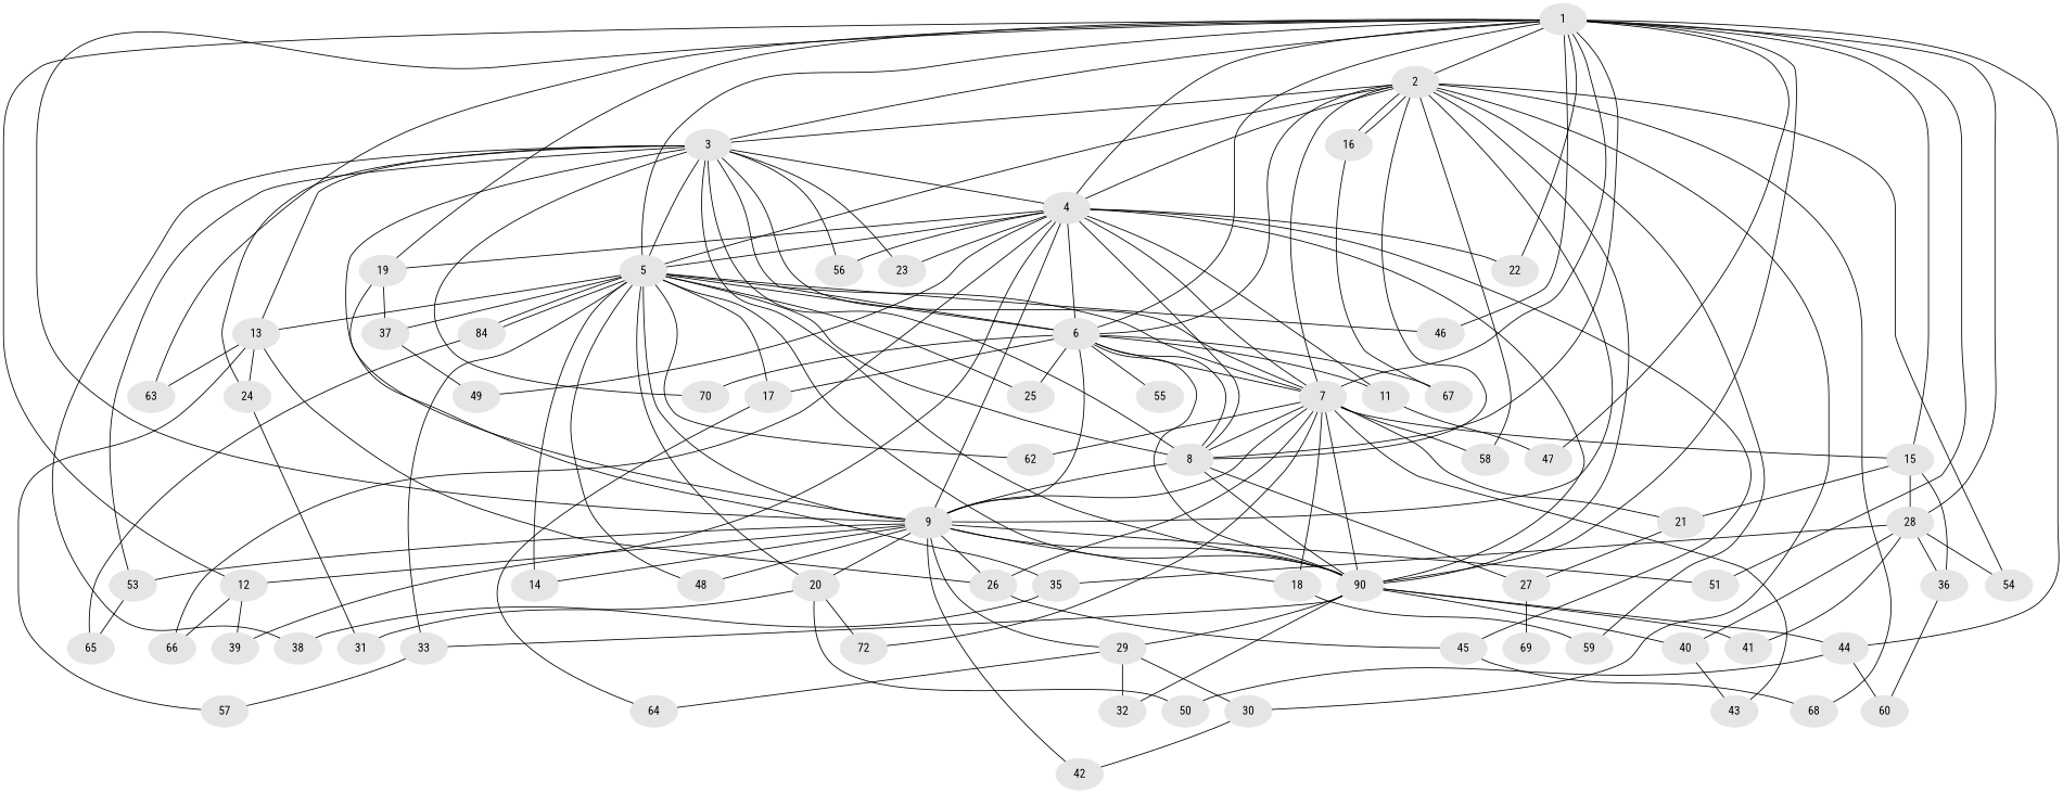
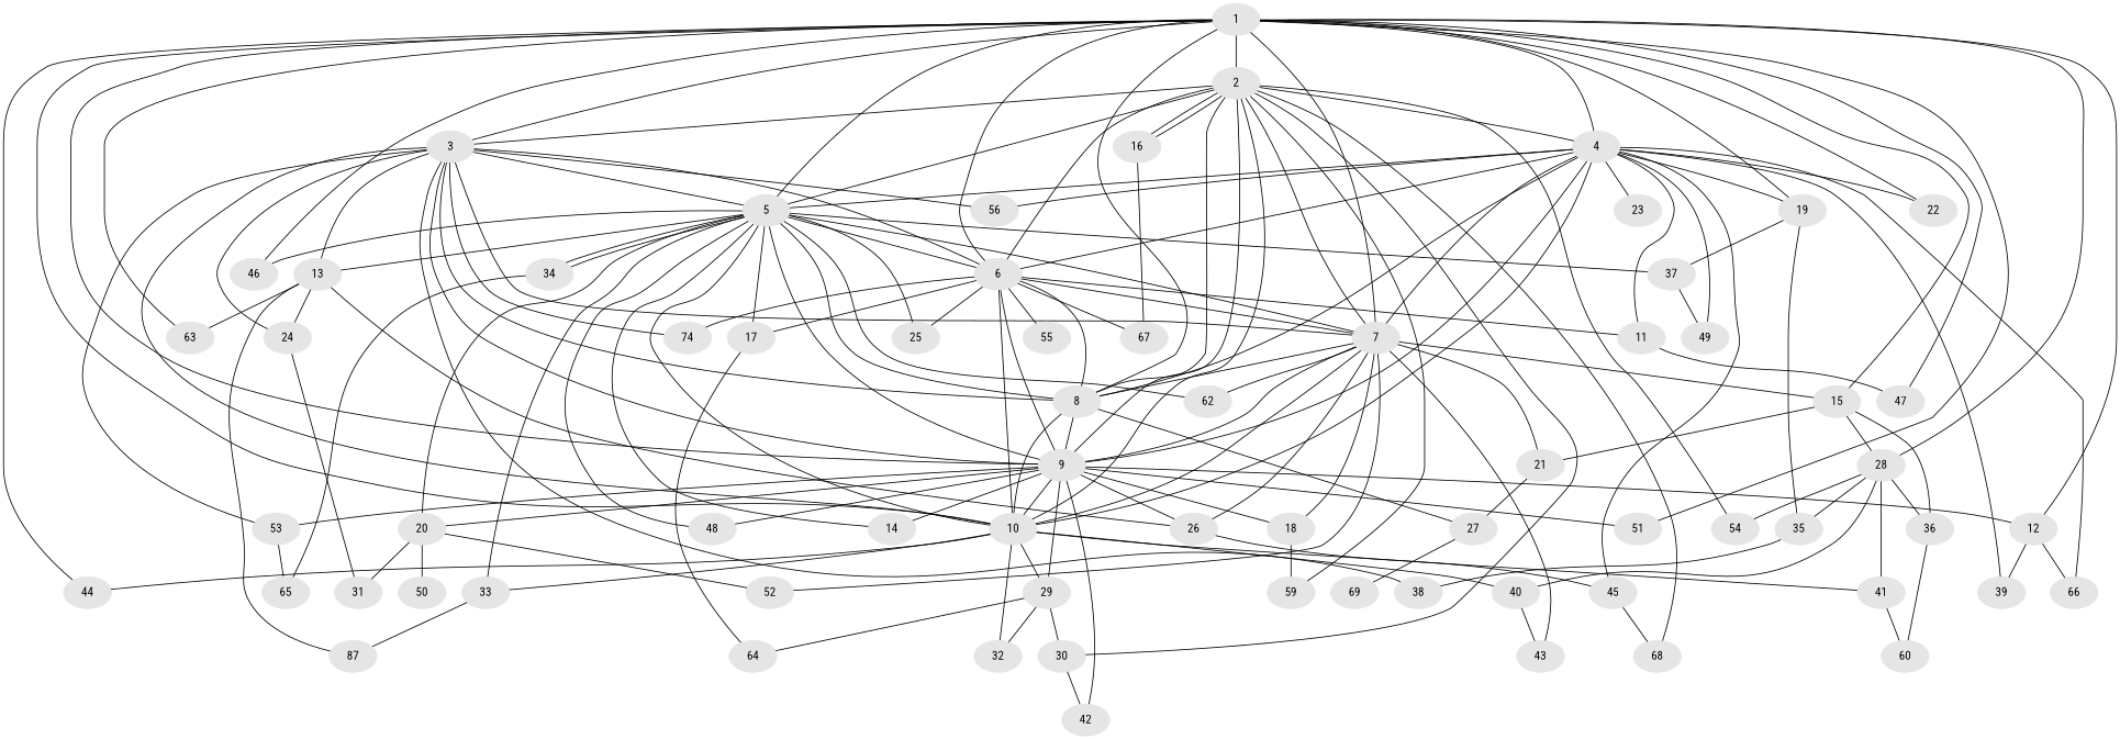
  graph {
    fontname="Roboto Condensed"
    node [color=gray90 fontname="Roboto Condensed" style=filled]
    edge [fontname="Roboto Condensed"]
    1
    2
    3
    4
    5
    6
    7
    8
    9
-   10 [label=90]
+   10
    12
    15
    19
    22
    28
    44
    46
    47
    51
    63
    16
    30
    54
-   58
    59
    68
    13
    23
    24
    38
    53
    56
-   70
+   70 [label=74]
    11
    39
    45
    49
    66
    14
    17
    20
    25
    33
-   34 [label=84]
+   34
    37
    48
    62
    55
    67
    18
    21
    26
    43
-   52 [label=72]
+   52
    27
    29
    42
    32
    40
    41
    36
    35
    50
    60
-   57
+   57 [label=87]
    31
    65
    64
    69
    1 -- 2
    1 -- 3
    1 -- 4
    1 -- 5
    1 -- 6
    1 -- 7
    1 -- 8
    1 -- 9
    1 -- 10
    1 -- 12
    1 -- 15
    1 -- 19
    1 -- 22
    1 -- 28
    1 -- 44
    1 -- 46
    1 -- 47
    1 -- 51
    1 -- 63
    2 -- 3
    2 -- 4
    2 -- 5
    2 -- 6
    2 -- 7
    2 -- 8
    2 -- 9
    2 -- 10
    2 -- 16
    2 -- 16
    2 -- 30
    2 -- 54
-   2 -- 58
    2 -- 59
    2 -- 68
-   3 -- 4
    3 -- 5
    3 -- 6
    3 -- 7
    3 -- 8
    3 -- 9
    3 -- 10
    3 -- 13
-   3 -- 23
    3 -- 24
    3 -- 38
    3 -- 53
    3 -- 56
    3 -- 70
    4 -- 5
    4 -- 6
    4 -- 7
    4 -- 8
    4 -- 9
    4 -- 10
    4 -- 19
    4 -- 22
    4 -- 23
    4 -- 56
    4 -- 11
    4 -- 39
    4 -- 45
    4 -- 49
    4 -- 66
    5 -- 6
    5 -- 7
    5 -- 8
    5 -- 9
    5 -- 10
    5 -- 46
    5 -- 13
    5 -- 14
    5 -- 17
    5 -- 20
    5 -- 25
    5 -- 33
    5 -- 34
    5 -- 34
    5 -- 37
    5 -- 48
    5 -- 62
    6 -- 7
    6 -- 8
    6 -- 9
    6 -- 10
    6 -- 70
    6 -- 11
    6 -- 17
    6 -- 25
    6 -- 55
    6 -- 67
    7 -- 8
    7 -- 9
    7 -- 10
    7 -- 15
-   7 -- 58
    7 -- 62
    7 -- 18
    7 -- 21
    7 -- 26
    7 -- 43
    7 -- 52
    8 -- 9
    8 -- 10
    8 -- 27
    9 -- 10
    9 -- 12
    9 -- 51
    9 -- 53
    9 -- 14
    9 -- 20
    9 -- 48
    9 -- 18
    9 -- 26
    9 -- 29
    9 -- 42
    10 -- 44
    10 -- 33
    10 -- 29
    10 -- 32
    10 -- 40
    10 -- 41
    12 -- 39
    12 -- 66
    15 -- 28
    15 -- 21
    15 -- 36
    19 -- 37
    19 -- 35
    28 -- 54
    28 -- 40
    28 -- 41
    28 -- 36
    28 -- 35
-   44 -- 50
-   44 -- 60
+   41 -- 60
    16 -- 67
    30 -- 42
    13 -- 63
    13 -- 24
    13 -- 26
    13 -- 57
    24 -- 31
    53 -- 65
    11 -- 47
    45 -- 68
    17 -- 64
    20 -- 52
    20 -- 50
    20 -- 31
    33 -- 57
    34 -- 65
    37 -- 49
    18 -- 59
    21 -- 27
    26 -- 45
    27 -- 69
    29 -- 30
    29 -- 32
    29 -- 64
    40 -- 43
    36 -- 60
    35 -- 38
  }
